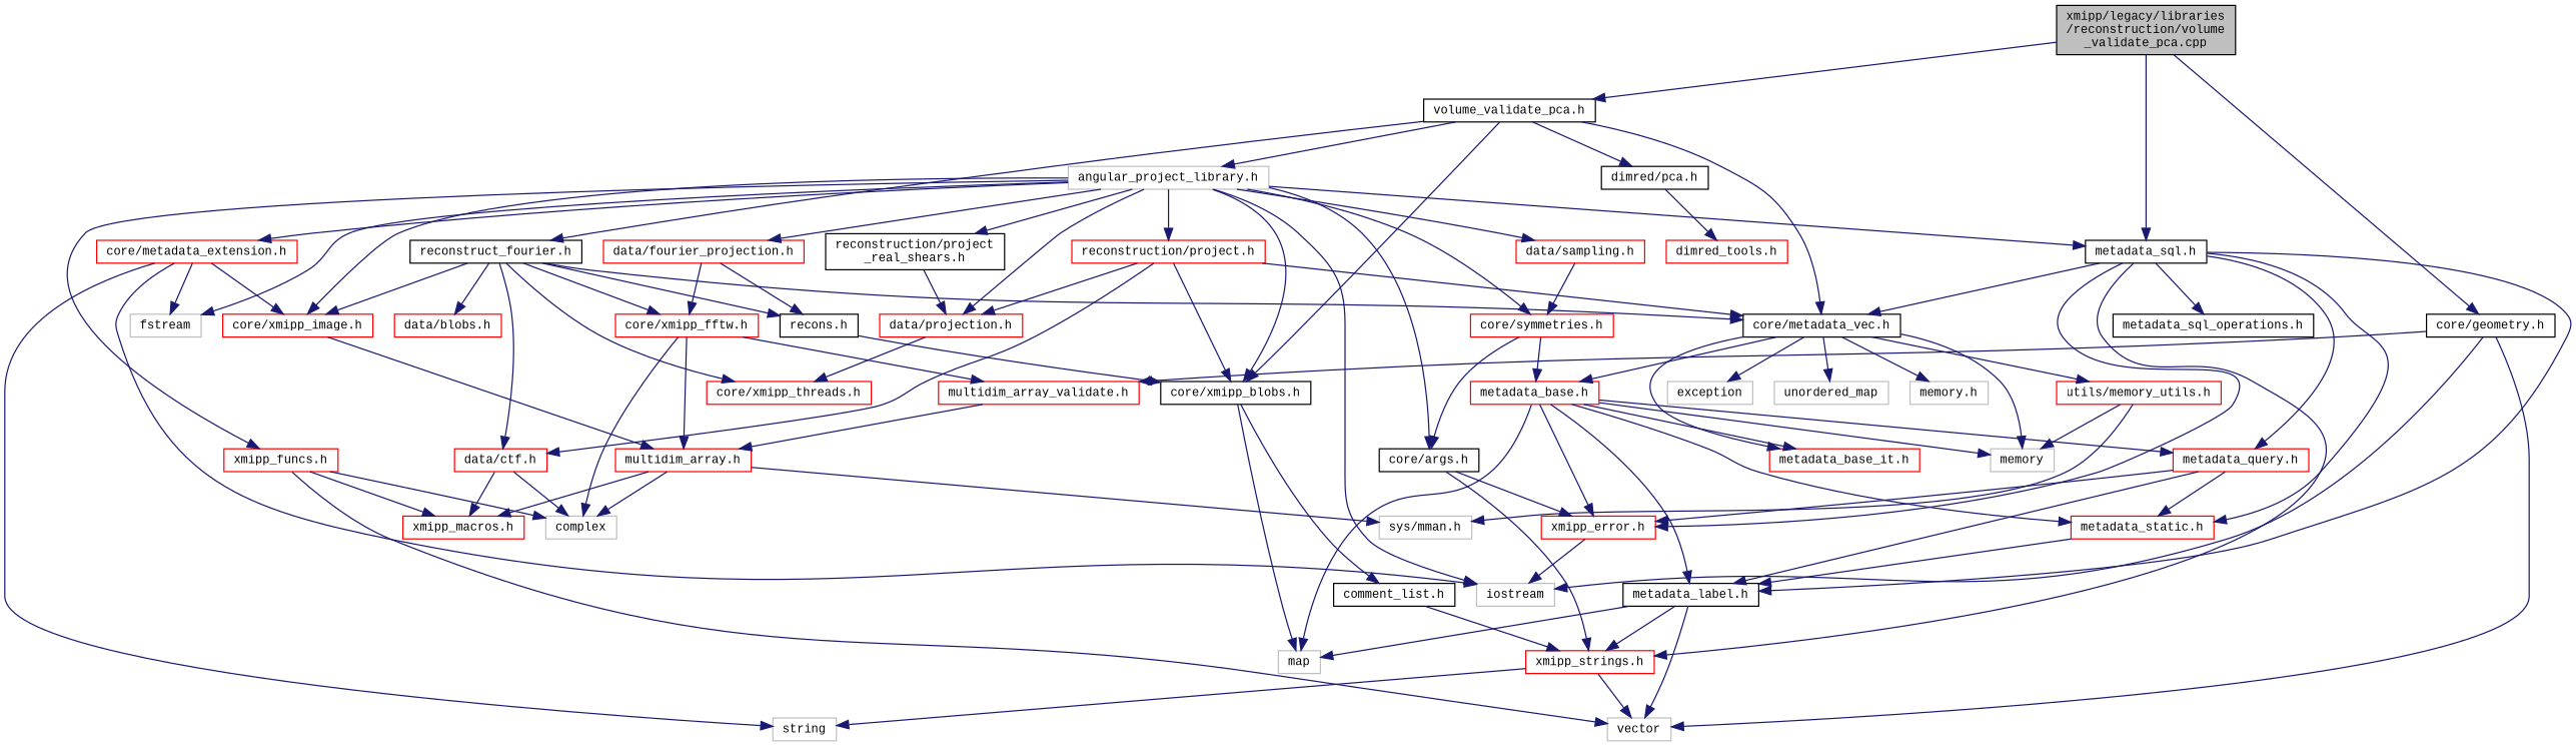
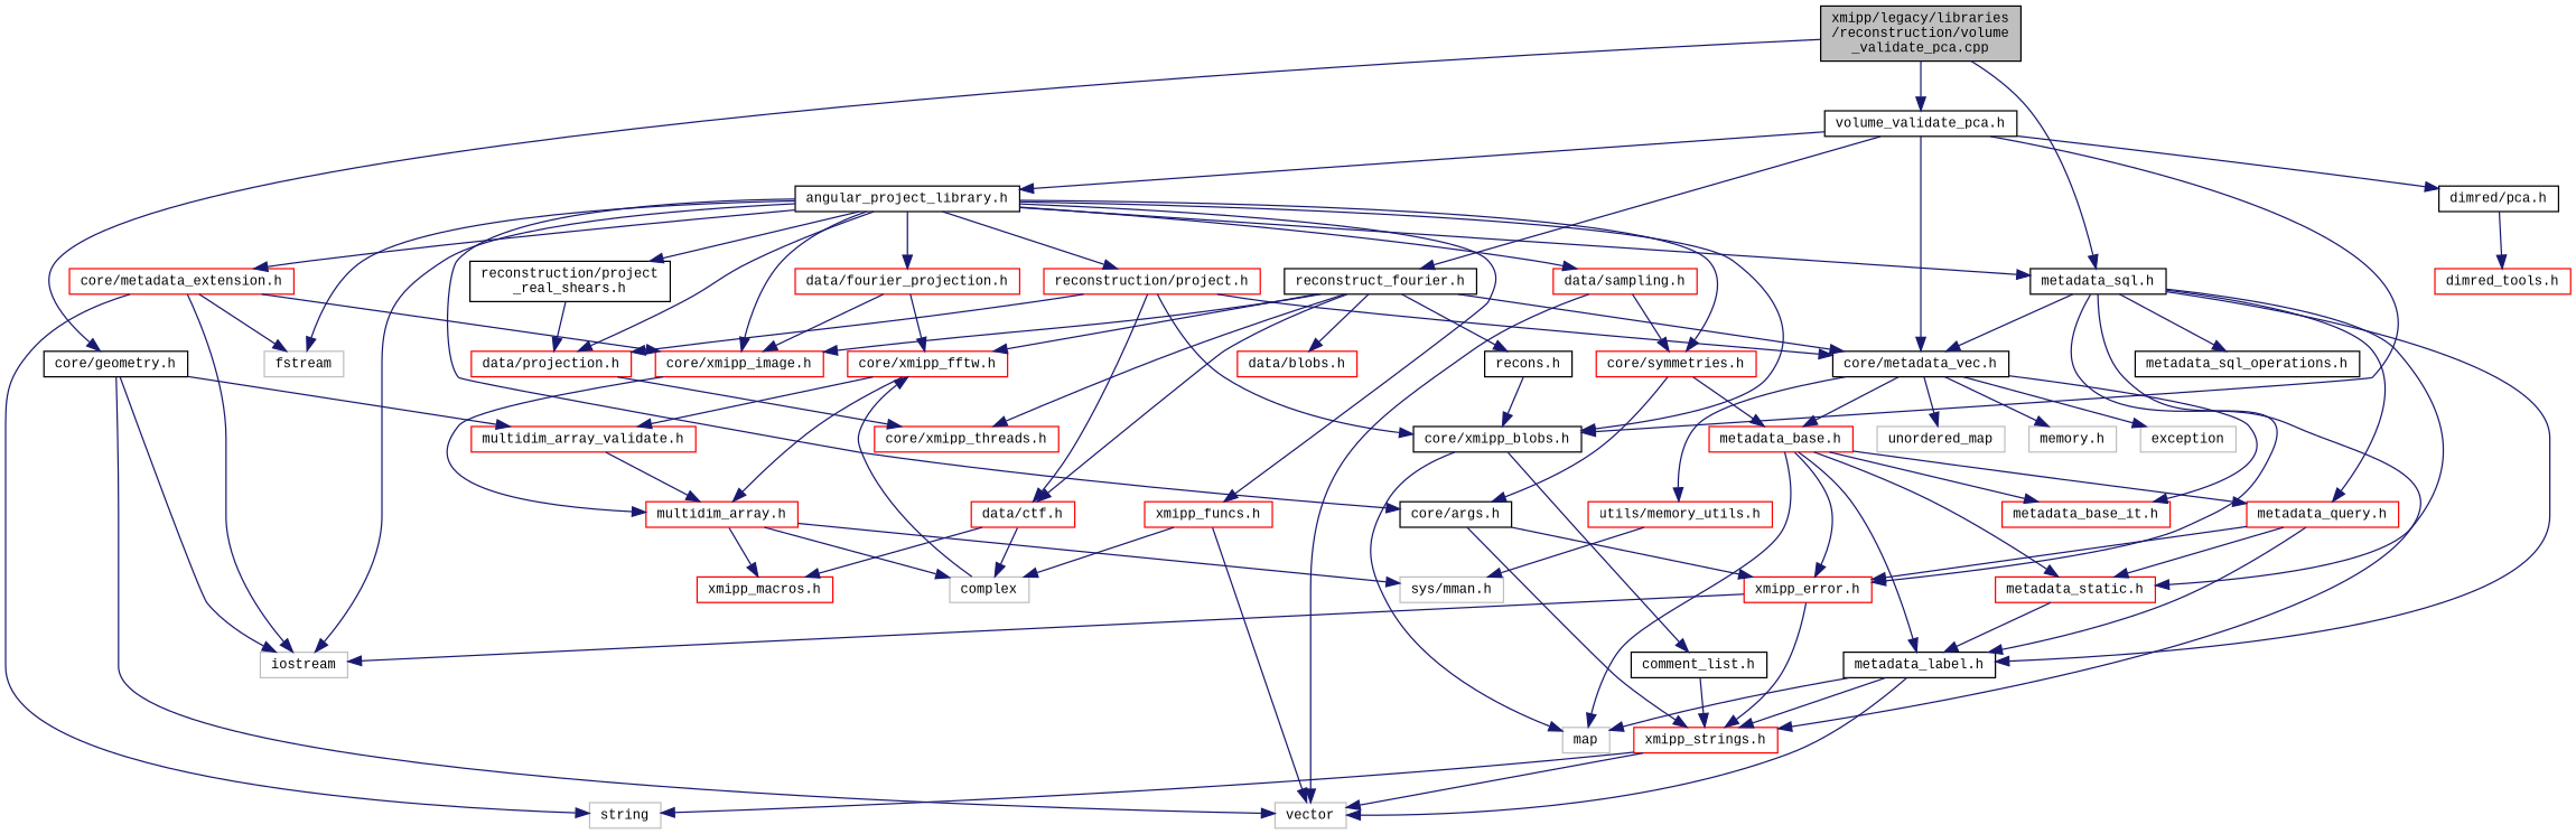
  digraph {
    fontname="Liberation Mono"
    node [color=red fillcolor=white fontname="Liberation Mono" fontsize=10 shape=record style=filled]
    edge [color=midnightblue fontname="Liberation Mono" fontsize=10 labelfontname=Helvetica labelfontsize=10 style=solid]
    n1 [color=black fillcolor=grey75 fontcolor=black height=0.2 label="xmipp/legacy/libraries\l/reconstruction/volume\l_validate_pca.cpp" width=0.4]
    n2 [color=black height=0.2 label="volume_validate_pca.h" width=0.4]
    n3 [color=black height=0.2 label="core/geometry.h" width=0.4]
    n4 [color=black height=0.2 label="metadata_sql.h" width=0.4]
    n5 [color=black height=0.2 label="core/xmipp_blobs.h" width=0.4]
    n6 [color=black height=0.2 label="core/metadata_vec.h" width=0.4]
    n7 [color=black height=0.2 label="reconstruct_fourier.h" width=0.4]
-   n8 [color=grey75 height=0.2 label="angular_project_library.h" width=0.4]
+   n8 [color=black height=0.2 label="angular_project_library.h" width=0.4]
    n9 [color=black height=0.2 label="dimred/pca.h" width=0.4]
    n10 [color=grey75 height=0.2 label=vector width=0.4]
    n11 [color=grey75 height=0.2 label=iostream width=0.4]
    n12 [height=0.2 label="multidim_array_validate.h" width=0.4]
    n13 [height=0.2 label="xmipp_strings.h" width=0.4]
    n14 [height=0.2 label="xmipp_error.h" width=0.4]
    n15 [color=black height=0.2 label="metadata_label.h" width=0.4]
    n16 [height=0.2 label="metadata_static.h" width=0.4]
    n17 [height=0.2 label="metadata_query.h" width=0.4]
    n18 [color=black height=0.2 label="metadata_sql_operations.h" width=0.4]
    n19 [color=grey75 height=0.2 label=map width=0.4]
    n20 [color=black height=0.2 label="comment_list.h" width=0.4]
-   n21 [color=grey75 height=0.2 label=memory width=0.4]
    n22 [color=grey75 height=0.2 label=exception width=0.4]
    n23 [color=grey75 height=0.2 label=unordered_map width=0.4]
    n24 [color=grey75 height=0.2 label="memory.h" width=0.4]
    n25 [height=0.2 label="metadata_base.h" width=0.4]
    n26 [height=0.2 label="metadata_base_it.h" width=0.4]
    n27 [height=0.2 label="utils/memory_utils.h" width=0.4]
    n28 [height=0.2 label="core/xmipp_fftw.h" width=0.4]
    n29 [height=0.2 label="core/xmipp_image.h" width=0.4]
    n30 [height=0.2 label="core/xmipp_threads.h" width=0.4]
    n31 [height=0.2 label="data/blobs.h" width=0.4]
    n32 [height=0.2 label="data/ctf.h" width=0.4]
    n33 [color=black height=0.2 label="recons.h" width=0.4]
    n34 [height=0.2 label="data/sampling.h" width=0.4]
    n35 [height=0.2 label="core/symmetries.h" width=0.4]
    n36 [height=0.2 label="xmipp_funcs.h" width=0.4]
    n37 [color=black height=0.2 label="core/args.h" width=0.4]
    n38 [color=grey75 height=0.2 label=fstream width=0.4]
    n39 [height=0.2 label="data/projection.h" width=0.4]
    n40 [height=0.2 label="core/metadata_extension.h" width=0.4]
    n41 [color=black height=0.2 label="reconstruction/project\l_real_shears.h" width=0.4]
    n42 [height=0.2 label="data/fourier_projection.h" width=0.4]
    n43 [height=0.2 label="reconstruction/project.h" width=0.4]
    n44 [height=0.2 label="dimred_tools.h" width=0.4]
    n45 [color=grey75 height=0.2 label=string width=0.4]
    n46 [color=grey75 height=0.2 label="sys/mman.h" width=0.4]
    n47 [color=grey75 height=0.2 label=complex width=0.4]
    n48 [height=0.2 label="multidim_array.h" width=0.4]
    n49 [height=0.2 label="xmipp_macros.h" width=0.4]
    n1 -> n2
    n1 -> n3
    n1 -> n4
    n2 -> n5
    n2 -> n6
    n2 -> n7
    n2 -> n8
    n2 -> n9
    n3 -> n10
    n3 -> n11
    n3 -> n12
    n4 -> n6
    n4 -> n13
    n4 -> n14
    n4 -> n15
    n4 -> n16
    n4 -> n17
    n4 -> n18
    n5 -> n19
    n5 -> n20
-   n6 -> n21
    n6 -> n22
    n6 -> n23
    n6 -> n24
    n6 -> n25
    n6 -> n26
    n6 -> n27
    n7 -> n6
    n7 -> n28
    n7 -> n29
    n7 -> n30
    n7 -> n31
    n7 -> n32
    n7 -> n33
    n8 -> n4
    n8 -> n5
    n8 -> n11
    n8 -> n29
    n8 -> n34
    n8 -> n35
    n8 -> n36
    n8 -> n37
    n8 -> n38
    n8 -> n39
    n8 -> n40
    n8 -> n41
    n8 -> n42
    n8 -> n43
    n9 -> n44
    n12 -> n48
    n13 -> n10
    n13 -> n45
    n14 -> n11
+   n14 -> n13
    n15 -> n10
    n15 -> n13
    n15 -> n19
    n16 -> n15
    n17 -> n14
    n17 -> n15
    n17 -> n16
    n20 -> n13
    n25 -> n14
    n25 -> n15
    n25 -> n16
    n25 -> n17
    n25 -> n19
-   n25 -> n21
    n25 -> n26
-   n27 -> n21
    n27 -> n46
    n28 -> n12
-   n28 -> n47
+   n47 -> n28
    n28 -> n48
    n29 -> n48
    n32 -> n47
    n32 -> n49
    n33 -> n5
+   n34 -> n10
    n34 -> n35
    n35 -> n25
    n35 -> n37
    n36 -> n10
    n36 -> n47
-   n36 -> n49
    n37 -> n13
    n37 -> n14
    n39 -> n30
    n40 -> n11
    n40 -> n29
    n40 -> n38
    n40 -> n45
    n41 -> n39
    n42 -> n28
-   n42 -> n33
+   n42 -> n29
    n43 -> n5
    n43 -> n6
    n43 -> n32
    n43 -> n39
    n48 -> n46
    n48 -> n47
    n48 -> n49
  }
